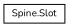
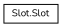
  digraph {
    rankdir=LR
    fontname=Nunito
-   n1 [color=black fillcolor=white fontname=Nunito fontsize=10 height=0.2 label="Spine.Slot" shape=record style=filled width=0.4]
+   n1 [color=black fillcolor=white fontname=Nunito fontsize=10 height=0.2 label="Slot.Slot" shape=record style=filled width=0.4]
  }
